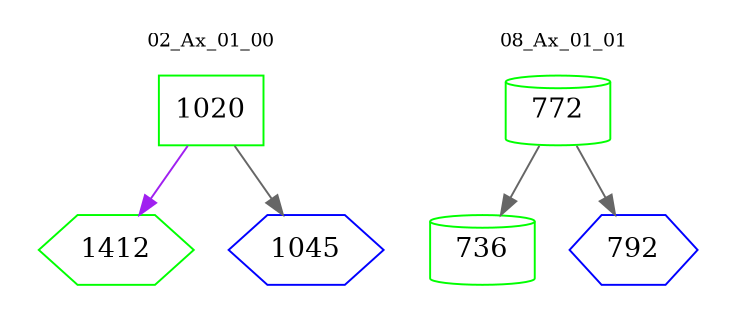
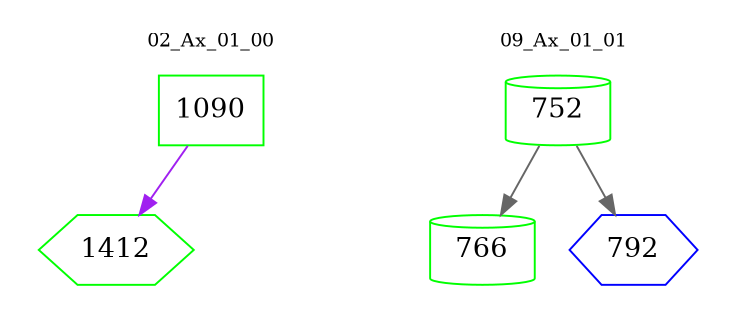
  digraph {
    node [color=green shape=hexagon]
    edge [color=gray40]
-   n1 [label=1020 shape=box]
+   n1 [label=1090 shape=box]
    n2 [label=1412]
-   n3 [color=blue label=1045]
-   n4 [label=772 shape=cylinder]
-   n5 [label=736 shape=cylinder]
+   n4 [label=752 shape=cylinder]
+   n5 [label=766 shape=cylinder]
    n6 [color=blue label=792]
    subgraph cluster_1 {
      color=white
      fontsize=10
      label="02_Ax_01_00"
      n1
      n2
-     n3
    }
    subgraph cluster_2 {
      color=white
      fontsize=10
-     label="08_Ax_01_01"
+     label="09_Ax_01_01"
      n4
      n5
      n6
    }
    n1 -> n2 [color=purple]
-   n1 -> n3
    n4 -> n5
    n4 -> n6
  }
